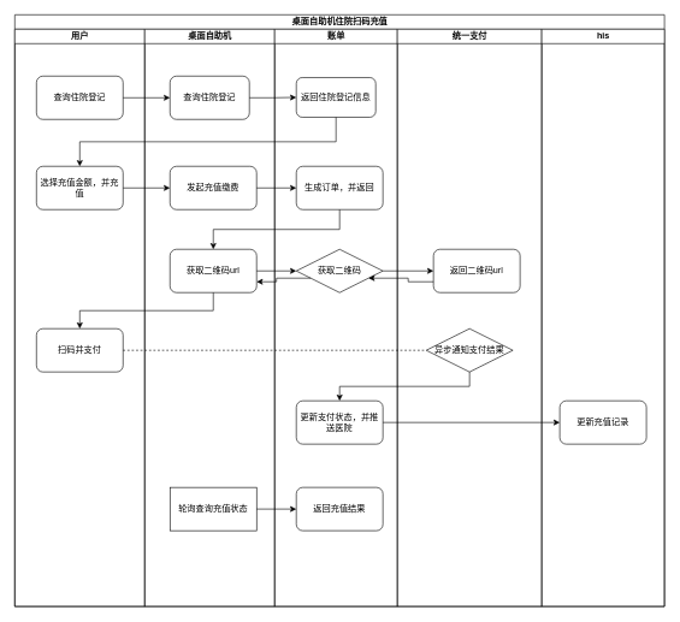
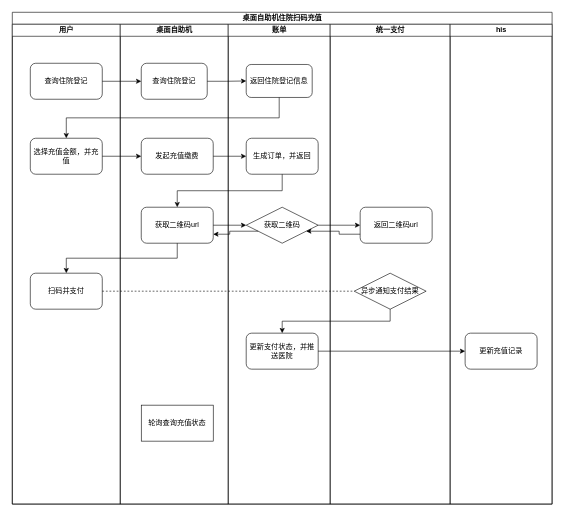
  <mxCell id="0" />
  <mxCell id="1" parent="0" />
  <mxCell id="2" value="桌面自助机住院扫码充值" style="swimlane;html=1;childLayout=stackLayout;resizeParent=1;resizeParentMax=0;startSize=20;" parent="1" vertex="1"><mxGeometry x="20" y="20" width="900" height="820" as="geometry" /></mxCell>
  <mxCell id="3" value="用户" style="swimlane;html=1;startSize=20;" parent="2" vertex="1"><mxGeometry y="20" width="180" height="800" as="geometry" /></mxCell>
  <mxCell id="4" value="查询住院登记" style="rounded=1;whiteSpace=wrap;html=1;startSize=20;" parent="3" vertex="1"><mxGeometry x="30" y="65" width="120" height="60" as="geometry" /></mxCell>
  <mxCell id="5" value="选择充值金额，并充值" style="rounded=1;whiteSpace=wrap;html=1;startSize=20;" parent="3" vertex="1"><mxGeometry x="30" y="190" width="120" height="60" as="geometry" /></mxCell>
  <mxCell id="6" value="扫码并支付" style="rounded=1;whiteSpace=wrap;html=1;startSize=20;" parent="3" vertex="1"><mxGeometry x="30" y="415" width="120" height="60" as="geometry" /></mxCell>
  <mxCell id="7" value="桌面自助机" style="swimlane;html=1;startSize=20;" parent="2" vertex="1"><mxGeometry x="180" y="20" width="180" height="800" as="geometry" /></mxCell>
  <mxCell id="8" value="查询住院登记" style="rounded=1;whiteSpace=wrap;html=1;startSize=20;" parent="7" vertex="1"><mxGeometry x="35" y="65" width="110" height="60" as="geometry" /></mxCell>
  <mxCell id="9" value="发起充值缴费" style="rounded=1;whiteSpace=wrap;html=1;startSize=20;" parent="7" vertex="1"><mxGeometry x="35" y="190" width="120" height="60" as="geometry" /></mxCell>
  <mxCell id="10" value="获取二维码url" style="rounded=1;whiteSpace=wrap;html=1;startSize=20;" parent="7" vertex="1"><mxGeometry x="35" y="305" width="120" height="60" as="geometry" /></mxCell>
  <mxCell id="11" value="轮询查询充值状态" style="whiteSpace=wrap;html=1;startSize=20;rounded=0;" parent="7" vertex="1"><mxGeometry x="35" y="635" width="120" height="60" as="geometry" /></mxCell>
  <mxCell id="12" value="账单" style="swimlane;html=1;startSize=20;" parent="2" vertex="1"><mxGeometry x="360" y="20" width="170" height="800" as="geometry" /></mxCell>
  <mxCell id="13" value="返回住院登记信息" style="rounded=1;whiteSpace=wrap;html=1;startSize=20;" parent="12" vertex="1"><mxGeometry x="30" y="67" width="110" height="55" as="geometry" /></mxCell>
  <mxCell id="14" value="生成订单，并返回" style="rounded=1;whiteSpace=wrap;html=1;startSize=20;" parent="12" vertex="1"><mxGeometry x="30" y="190" width="120" height="60" as="geometry" /></mxCell>
  <mxCell id="15" value="获取二维码" style="rhombus;whiteSpace=wrap;html=1;startSize=20;" parent="12" vertex="1"><mxGeometry x="30" y="305" width="120" height="60" as="geometry" /></mxCell>
  <mxCell id="16" value="更新支付状态，并推送医院" style="rounded=1;whiteSpace=wrap;html=1;startSize=20;" parent="12" vertex="1"><mxGeometry x="30" y="515" width="120" height="60" as="geometry" /></mxCell>
- <mxCell id="17" value="返回充值结果" style="rounded=1;whiteSpace=wrap;html=1;startSize=20;" parent="12" vertex="1"><mxGeometry x="30" y="635" width="120" height="60" as="geometry" /></mxCell>
  <mxCell id="18" value="统一支付" style="swimlane;html=1;startSize=20;" parent="2" vertex="1"><mxGeometry x="530" y="20" width="200" height="800" as="geometry" /></mxCell>
  <mxCell id="19" value="返回二维码url" style="rounded=1;whiteSpace=wrap;html=1;startSize=20;" parent="18" vertex="1"><mxGeometry x="50" y="305" width="120" height="60" as="geometry" /></mxCell>
  <mxCell id="20" value="异步通知支付结果" style="rhombus;whiteSpace=wrap;html=1;startSize=20;" parent="18" vertex="1"><mxGeometry x="40" y="415" width="120" height="60" as="geometry" /></mxCell>
  <mxCell id="21" style="edgeStyle=orthogonalEdgeStyle;rounded=0;orthogonalLoop=1;jettySize=auto;html=1;exitX=1;exitY=0.5;exitDx=0;exitDy=0;entryX=0;entryY=0.5;entryDx=0;entryDy=0;startSize=20;" parent="2" source="4" target="8" edge="1"><mxGeometry relative="1" as="geometry" /></mxCell>
  <mxCell id="22" style="edgeStyle=orthogonalEdgeStyle;rounded=0;orthogonalLoop=1;jettySize=auto;html=1;exitX=1;exitY=0.5;exitDx=0;exitDy=0;entryX=0;entryY=0.5;entryDx=0;entryDy=0;startSize=20;" parent="2" source="8" target="13" edge="1"><mxGeometry relative="1" as="geometry" /></mxCell>
  <mxCell id="23" style="edgeStyle=orthogonalEdgeStyle;rounded=0;orthogonalLoop=1;jettySize=auto;html=1;exitX=0.5;exitY=1;exitDx=0;exitDy=0;entryX=0.5;entryY=0;entryDx=0;entryDy=0;startSize=20;" parent="2" source="13" target="5" edge="1"><mxGeometry relative="1" as="geometry" /></mxCell>
  <mxCell id="24" style="edgeStyle=orthogonalEdgeStyle;rounded=0;orthogonalLoop=1;jettySize=auto;html=1;exitX=1;exitY=0.5;exitDx=0;exitDy=0;entryX=0;entryY=0.5;entryDx=0;entryDy=0;startSize=20;" parent="2" source="5" target="9" edge="1"><mxGeometry relative="1" as="geometry" /></mxCell>
  <mxCell id="25" style="edgeStyle=orthogonalEdgeStyle;rounded=0;orthogonalLoop=1;jettySize=auto;html=1;exitX=1;exitY=0.5;exitDx=0;exitDy=0;entryX=0;entryY=0.5;entryDx=0;entryDy=0;startSize=20;" parent="2" source="9" target="14" edge="1"><mxGeometry relative="1" as="geometry" /></mxCell>
  <mxCell id="26" style="edgeStyle=orthogonalEdgeStyle;rounded=0;orthogonalLoop=1;jettySize=auto;html=1;exitX=0.5;exitY=1;exitDx=0;exitDy=0;startSize=20;" parent="2" source="14" target="10" edge="1"><mxGeometry relative="1" as="geometry" /></mxCell>
  <mxCell id="27" style="edgeStyle=orthogonalEdgeStyle;rounded=0;orthogonalLoop=1;jettySize=auto;html=1;exitX=1;exitY=0.5;exitDx=0;exitDy=0;entryX=0;entryY=0.5;entryDx=0;entryDy=0;startSize=20;" parent="2" source="10" target="15" edge="1"><mxGeometry relative="1" as="geometry" /></mxCell>
  <mxCell id="28" style="edgeStyle=orthogonalEdgeStyle;rounded=0;orthogonalLoop=1;jettySize=auto;html=1;exitX=1;exitY=0.5;exitDx=0;exitDy=0;entryX=0;entryY=0.5;entryDx=0;entryDy=0;startSize=20;" parent="2" source="15" target="19" edge="1"><mxGeometry relative="1" as="geometry" /></mxCell>
  <mxCell id="29" style="edgeStyle=orthogonalEdgeStyle;rounded=0;orthogonalLoop=1;jettySize=auto;html=1;exitX=0;exitY=0.75;exitDx=0;exitDy=0;entryX=1;entryY=0.75;entryDx=0;entryDy=0;startSize=20;" parent="2" source="19" target="15" edge="1"><mxGeometry relative="1" as="geometry" /></mxCell>
  <mxCell id="30" style="edgeStyle=orthogonalEdgeStyle;rounded=0;orthogonalLoop=1;jettySize=auto;html=1;exitX=0;exitY=0.75;exitDx=0;exitDy=0;entryX=1;entryY=0.75;entryDx=0;entryDy=0;startSize=20;" parent="2" source="15" target="10" edge="1"><mxGeometry relative="1" as="geometry" /></mxCell>
  <mxCell id="31" style="edgeStyle=orthogonalEdgeStyle;rounded=0;orthogonalLoop=1;jettySize=auto;html=1;exitX=0.5;exitY=1;exitDx=0;exitDy=0;entryX=0.5;entryY=0;entryDx=0;entryDy=0;startSize=20;" parent="2" source="10" target="6" edge="1"><mxGeometry relative="1" as="geometry" /></mxCell>
  <mxCell id="32" value="" style="endArrow=none;dashed=1;html=1;entryX=0;entryY=0.5;entryDx=0;entryDy=0;exitX=1;exitY=0.5;exitDx=0;exitDy=0;" parent="2" source="6" target="20" edge="1"><mxGeometry width="50" height="50" relative="1" as="geometry"><mxPoint y="895" as="sourcePoint" /><mxPoint x="50" y="845" as="targetPoint" /></mxGeometry></mxCell>
  <mxCell id="33" value="his" style="swimlane;html=1;startSize=20;" parent="2" vertex="1"><mxGeometry x="730" y="20" width="170" height="800" as="geometry" /></mxCell>
  <mxCell id="34" value="更新充值记录" style="rounded=1;whiteSpace=wrap;html=1;startSize=20;" parent="33" vertex="1"><mxGeometry x="25" y="515" width="120" height="60" as="geometry" /></mxCell>
  <mxCell id="35" style="edgeStyle=orthogonalEdgeStyle;rounded=0;orthogonalLoop=1;jettySize=auto;html=1;exitX=0.5;exitY=1;exitDx=0;exitDy=0;entryX=0.5;entryY=0;entryDx=0;entryDy=0;startSize=20;" parent="2" source="20" target="16" edge="1"><mxGeometry relative="1" as="geometry" /></mxCell>
  <mxCell id="36" style="edgeStyle=orthogonalEdgeStyle;rounded=0;orthogonalLoop=1;jettySize=auto;html=1;exitX=1;exitY=0.5;exitDx=0;exitDy=0;entryX=0;entryY=0.5;entryDx=0;entryDy=0;startSize=20;" parent="2" source="16" target="34" edge="1"><mxGeometry relative="1" as="geometry" /></mxCell>
- <mxCell id="37" style="edgeStyle=orthogonalEdgeStyle;rounded=0;orthogonalLoop=1;jettySize=auto;html=1;exitX=1;exitY=0.5;exitDx=0;exitDy=0;entryX=0;entryY=0.5;entryDx=0;entryDy=0;startSize=20;" parent="2" source="11" target="17" edge="1"><mxGeometry relative="1" as="geometry" /></mxCell>
